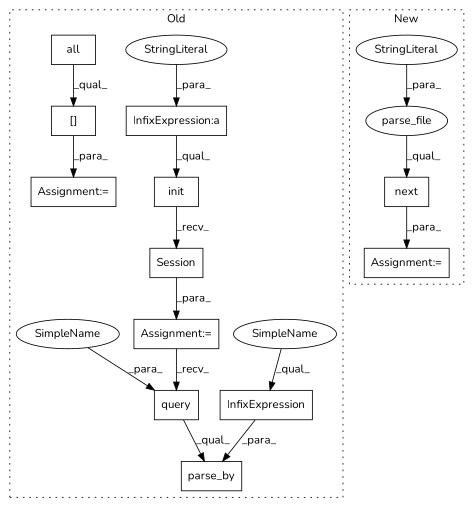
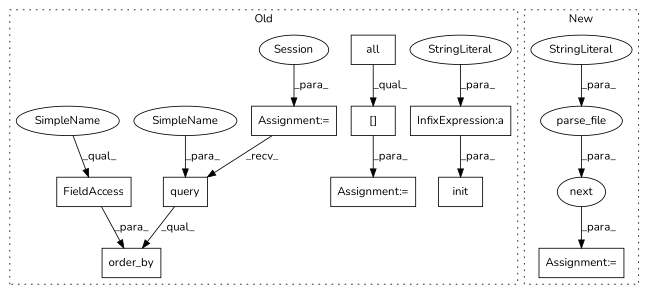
  digraph {
    fontname=Nunito
    node [a=32 fontname=Nunito l="5,1" s=6254 shape=box]
    edge [fontname=Nunito]
    n1 [label=init s="5872,5917"]
    n2 [a=27 l=3 label="InfixExpression:a" s=5905]
    n3 [a=7 l=1 label="Assignment:=" s=6220]
    n4 [a=45 l=28 label=StringLiteral s=5877 shape=ellipse]
-   n5 [l=9 label=Session s=5919]
+   n5 [l=9 label=Session s=5919 shape=ellipse]
    n6 [l=5 label=all s=6269]
    n7 [a=2 l="54,1" label="[]" s="6221,6276"]
    n8 [l="6,1" label=query s="6229,6243"]
-   n9 [l="9,1" label=parse_by s="6245,6267"]
-   n10 [a=22 l=13 label=InfixExpression]
+   n9 [l="9,1" label=order_by s="6245,6267"]
+   n10 [a=22 l=13 label=FieldAccess]
    n11 [a=7 l=1 label="Assignment:=" s=5866]
    n12 [a=42 l=8 label=SimpleName shape=ellipse]
    n13 [a=42 l=8 label=SimpleName s=6235 shape=ellipse]
    n14 [l="11,1" label=parse_file s="6320,6350" shape=ellipse]
-   n15 [label=next s="6302,6351"]
+   n15 [label=next s="6302,6351" shape=ellipse]
    n16 [a=45 l=9 label=StringLiteral s=6341 shape=ellipse]
    n17 [a=7 l=2 label="Assignment:=" s=6300]
    subgraph cluster_1 {
      label=Old
      style=dotted
      n1
      n2
      n3
      n4
      n5
      n6
      n7
      n8
      n9
      n10
      n11
      n12
      n13
    }
    subgraph cluster_2 {
      label=New
      style=dotted
      n14
      n15
      n16
      n17
    }
-   n1 -> n5 [label=_recv_]
-   n2 -> n1 [label=_qual_]
+   n2 -> n1 [label=_para_]
    n4 -> n2 [label=_para_]
    n5 -> n11 [label=_para_]
    n6 -> n7 [label=_qual_]
    n7 -> n3 [label=_para_]
    n8 -> n9 [label=_qual_]
    n10 -> n9 [label=_para_]
    n11 -> n8 [label=_recv_]
    n12 -> n10 [label=_qual_]
    n13 -> n8 [label=_para_]
-   n14 -> n15 [label=_qual_]
+   n14 -> n15 [label=_para_]
    n15 -> n17 [label=_para_]
    n16 -> n14 [label=_para_]
  }
